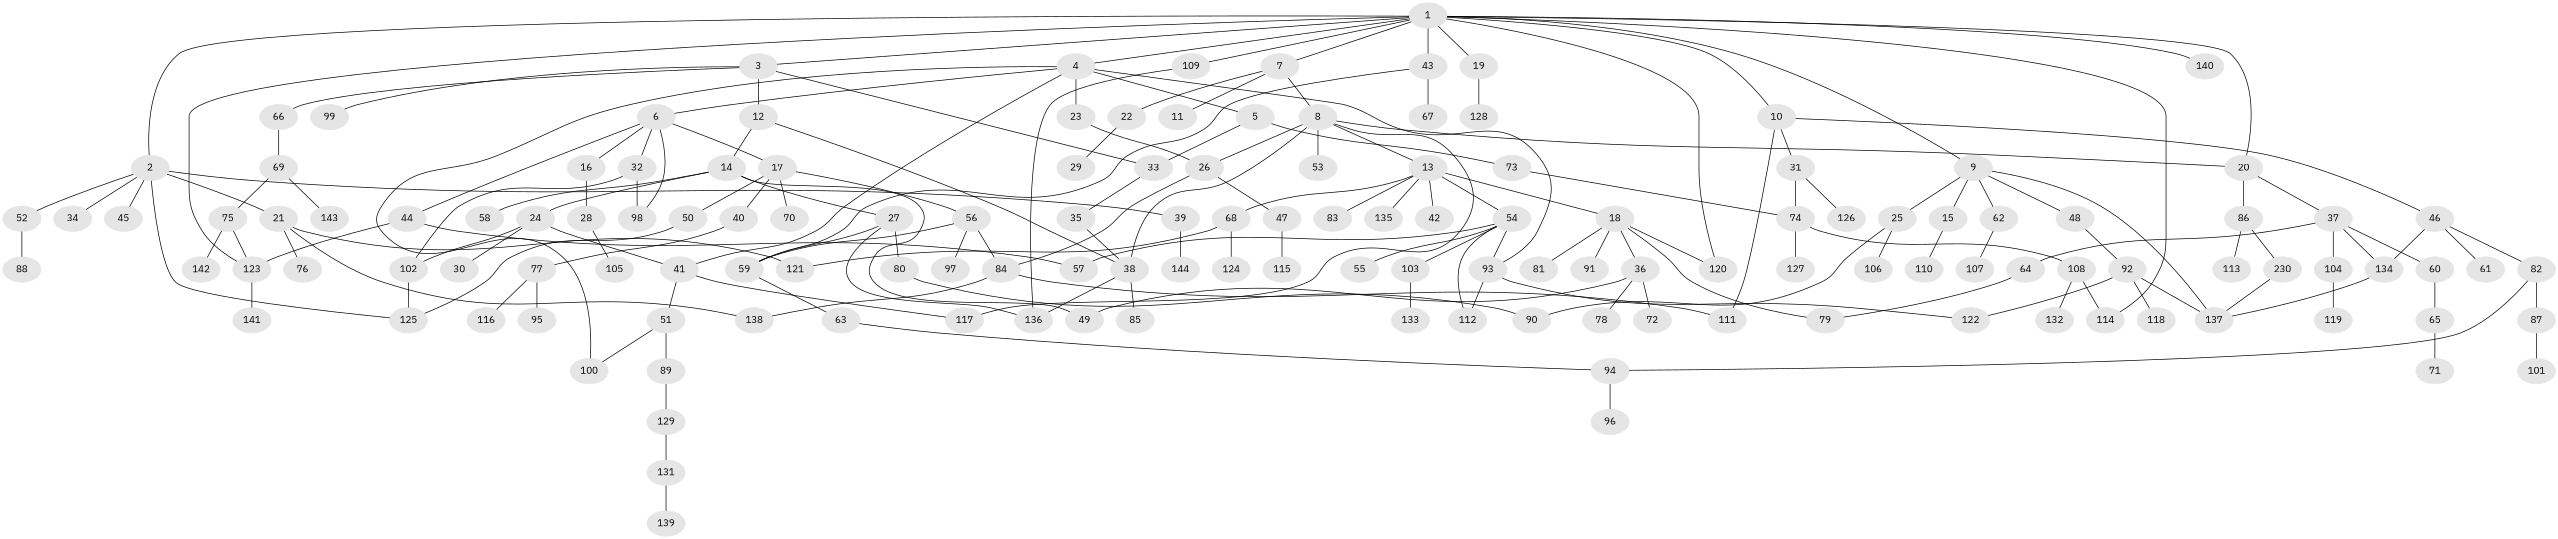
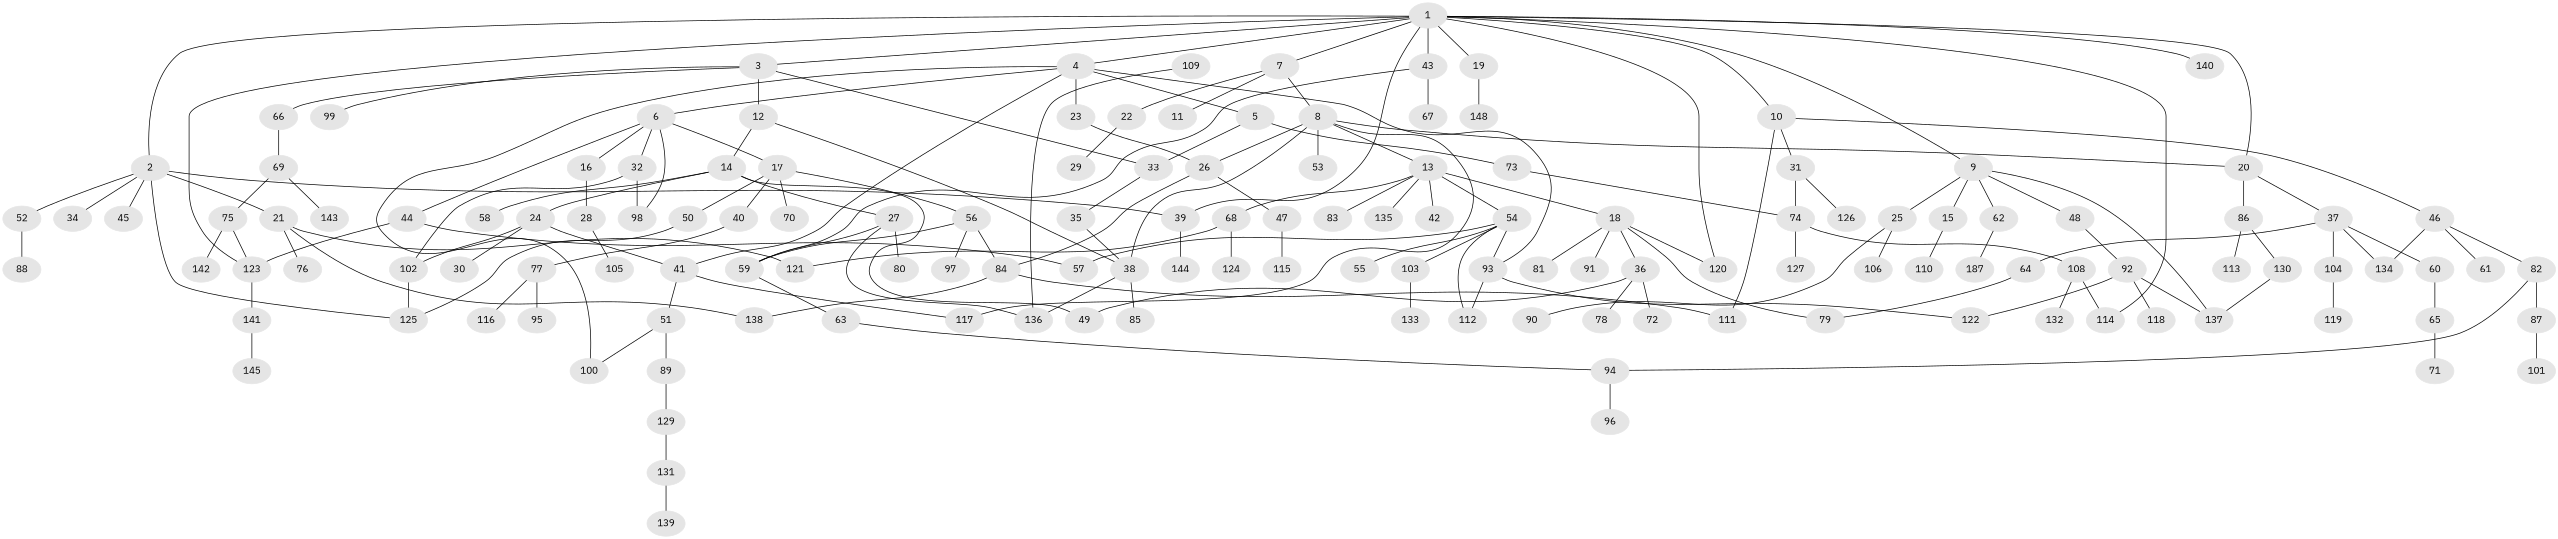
  graph {
    fontname="IBM Plex Sans"
    node [color=gray90 fontname="IBM Plex Sans" style=filled]
    edge [fontname="IBM Plex Sans"]
    1
    2
    3
    4
    7
    9
    10
    19
    20
    43
    109
    114
    120
    123
    140
    21
    34
    39
    45
    52
    125
    12
    33
    66
    99
    5
    6
    23
    41
    93
    100
    8
    11
    22
    15
    25
    48
    62
    137
    31
    46
    111
-   128
+   128 [label=148]
    37
    86
    59
    67
    136
    141
    76
    121
    138
    144
    88
    38
    14
    35
    69
    73
    16
    17
    32
    44
    98
    26
    117
    51
    112
    122
    74
    28
    40
    50
    56
    70
    102
    57
    13
    53
    29
    18
    42
    54
    68
    83
    135
    47
    84
    85
    110
    90
    106
    92
-   107
+   107 [label=187]
    126
    134
    61
    82
    24
    27
    49
    58
    36
    79
    81
    91
    55
    103
    124
    30
    80
    105
    77
    97
    72
    78
    60
    64
    104
    113
-   130 [label=230]
+   130
    115
    63
    108
    127
    65
    119
    95
    116
    89
    94
    87
    118
    129
    133
    71
    96
    75
    143
    142
    132
    101
    131
+   145
    139
    1 -- 2
    1 -- 3
    1 -- 4
    1 -- 7
    1 -- 9
    1 -- 10
    1 -- 19
    1 -- 20
    1 -- 43
-   1 -- 109
+   1 -- 39
    1 -- 114
    1 -- 120
    1 -- 123
    1 -- 140
    2 -- 21
    2 -- 34
    2 -- 39
    2 -- 45
    2 -- 52
    2 -- 125
    3 -- 12
    3 -- 33
    3 -- 66
    3 -- 99
    4 -- 5
    4 -- 6
    4 -- 23
    4 -- 41
    4 -- 93
    4 -- 100
    7 -- 8
    7 -- 11
    7 -- 22
    9 -- 15
    9 -- 25
    9 -- 48
    9 -- 62
    9 -- 137
    10 -- 31
    10 -- 46
    10 -- 111
    19 -- 128
    20 -- 37
    20 -- 86
    43 -- 59
    43 -- 67
    109 -- 136
    123 -- 141
    21 -- 76
    21 -- 121
    21 -- 138
    39 -- 144
    52 -- 88
    12 -- 38
    12 -- 14
    33 -- 35
    66 -- 69
    5 -- 33
    5 -- 73
    6 -- 16
    6 -- 17
    6 -- 32
    6 -- 44
    6 -- 98
    23 -- 26
    41 -- 117
    41 -- 51
    93 -- 112
    93 -- 122
    8 -- 20
    8 -- 38
    8 -- 26
    8 -- 117
    8 -- 13
    8 -- 53
    22 -- 29
    15 -- 110
    25 -- 90
    25 -- 106
    48 -- 92
    62 -- 107
    31 -- 74
    31 -- 126
    46 -- 134
    46 -- 61
    46 -- 82
    37 -- 134
    37 -- 60
    37 -- 64
    37 -- 104
    86 -- 113
    86 -- 130
    59 -- 63
+   141 -- 145
    38 -- 136
    38 -- 85
    14 -- 24
    14 -- 27
    14 -- 49
    14 -- 58
    35 -- 38
    69 -- 75
    69 -- 143
    73 -- 74
    16 -- 28
    17 -- 40
    17 -- 50
    17 -- 56
    17 -- 70
    32 -- 98
    32 -- 102
    44 -- 123
    44 -- 57
    26 -- 47
    26 -- 84
    51 -- 100
    51 -- 89
    74 -- 108
    74 -- 127
    28 -- 105
    40 -- 77
    50 -- 125
    56 -- 59
    56 -- 84
    56 -- 97
    102 -- 125
    13 -- 18
    13 -- 42
    13 -- 54
    13 -- 68
    13 -- 83
    13 -- 135
    18 -- 120
    18 -- 36
    18 -- 79
    18 -- 81
    18 -- 91
    54 -- 93
    54 -- 112
    54 -- 57
    54 -- 55
    54 -- 103
    68 -- 121
    68 -- 124
    47 -- 115
    84 -- 111
    84 -- 138
    92 -- 137
    92 -- 122
    92 -- 118
-   134 -- 137
    82 -- 94
    82 -- 87
    24 -- 41
    24 -- 102
    24 -- 30
    27 -- 59
    27 -- 136
    27 -- 80
    36 -- 49
    36 -- 72
    36 -- 78
    103 -- 133
-   80 -- 90
    77 -- 95
    77 -- 116
    60 -- 65
    64 -- 79
    104 -- 119
    130 -- 137
    63 -- 94
    108 -- 114
    108 -- 132
    65 -- 71
    89 -- 129
    94 -- 96
    87 -- 101
    129 -- 131
    75 -- 123
    75 -- 142
    131 -- 139
  }
